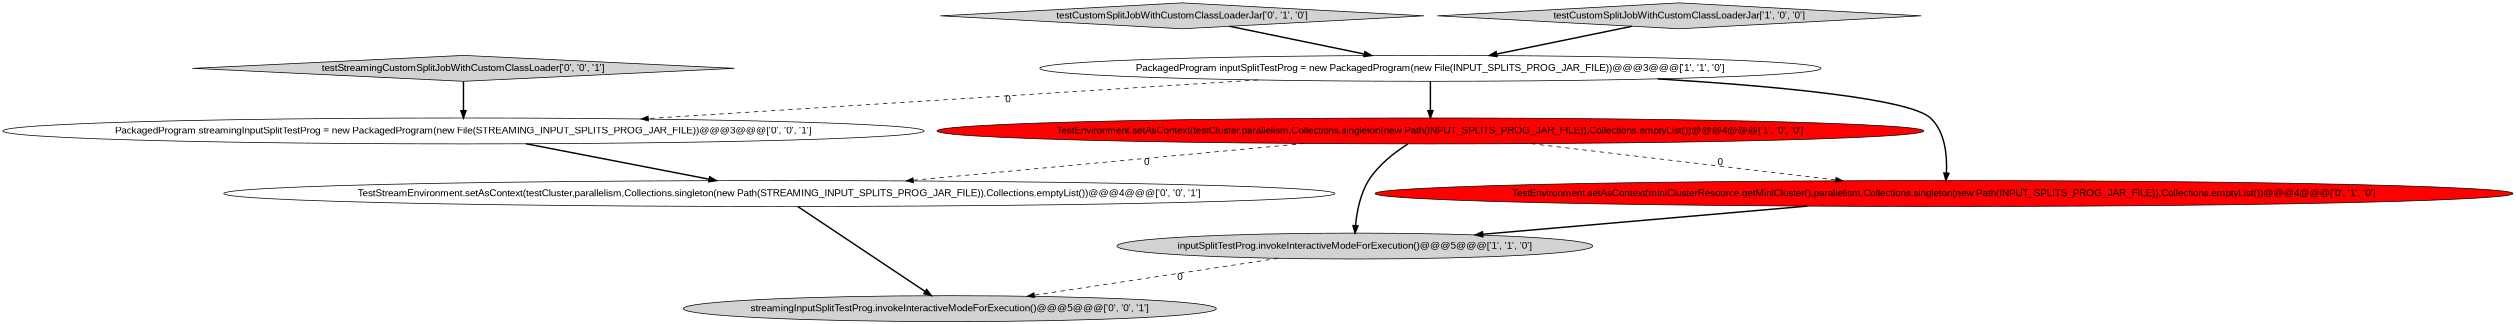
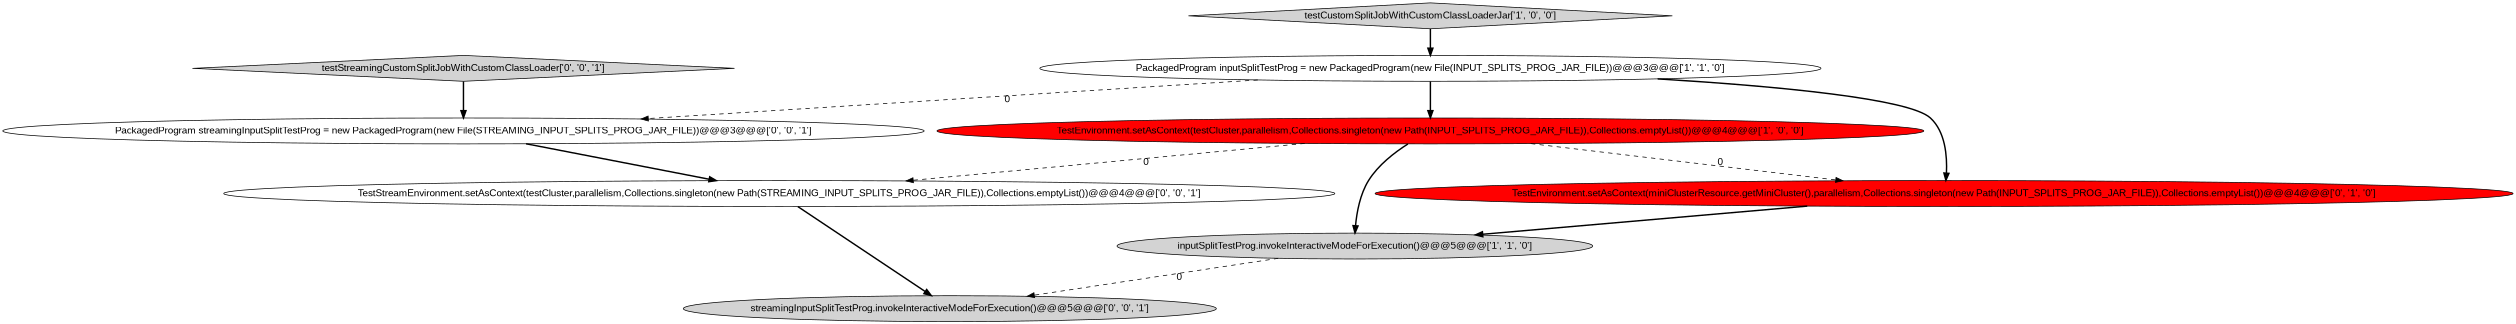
  digraph {
    fontname="Liberation Sans"
    node [fillcolor=lightgray shape=ellipse style=filled fontname="Liberation Sans"]
    edge [style=bold fontname="Liberation Sans"]
    n1 [fillcolor=red label="TestEnvironment.setAsContext(miniClusterResource.getMiniCluster(),parallelism,Collections.singleton(new Path(INPUT_SPLITS_PROG_JAR_FILE)),Collections.emptyList())@@@4@@@['0', '1', '0']"]
    n2 [label="inputSplitTestProg.invokeInteractiveModeForExecution()@@@5@@@['1', '1', '0']"]
    n3 [fillcolor=white label="PackagedProgram inputSplitTestProg = new PackagedProgram(new File(INPUT_SPLITS_PROG_JAR_FILE))@@@3@@@['1', '1', '0']"]
    n4 [fillcolor=red label="TestEnvironment.setAsContext(testCluster,parallelism,Collections.singleton(new Path(INPUT_SPLITS_PROG_JAR_FILE)),Collections.emptyList())@@@4@@@['1', '0', '0']"]
    n5 [fillcolor=white label="PackagedProgram streamingInputSplitTestProg = new PackagedProgram(new File(STREAMING_INPUT_SPLITS_PROG_JAR_FILE))@@@3@@@['0', '0', '1']"]
-   n6 [label="testCustomSplitJobWithCustomClassLoaderJar['0', '1', '0']" shape=diamond]
    n7 [label="testStreamingCustomSplitJobWithCustomClassLoader['0', '0', '1']" shape=diamond]
    n8 [label="testCustomSplitJobWithCustomClassLoaderJar['1', '0', '0']" shape=diamond]
    n9 [fillcolor=white label="TestStreamEnvironment.setAsContext(testCluster,parallelism,Collections.singleton(new Path(STREAMING_INPUT_SPLITS_PROG_JAR_FILE)),Collections.emptyList())@@@4@@@['0', '0', '1']"]
    n10 [label="streamingInputSplitTestProg.invokeInteractiveModeForExecution()@@@5@@@['0', '0', '1']"]
    n1 -> n2
    n2 -> n10 [label=0 style=dashed]
    n3 -> n1
    n3 -> n4
    n3 -> n5 [label=0 style=dashed]
    n4 -> n1 [label=0 style=dashed]
    n4 -> n2
    n4 -> n9 [label=0 style=dashed]
    n5 -> n9
-   n6 -> n3
    n7 -> n5
    n8 -> n3
    n9 -> n10
  }
